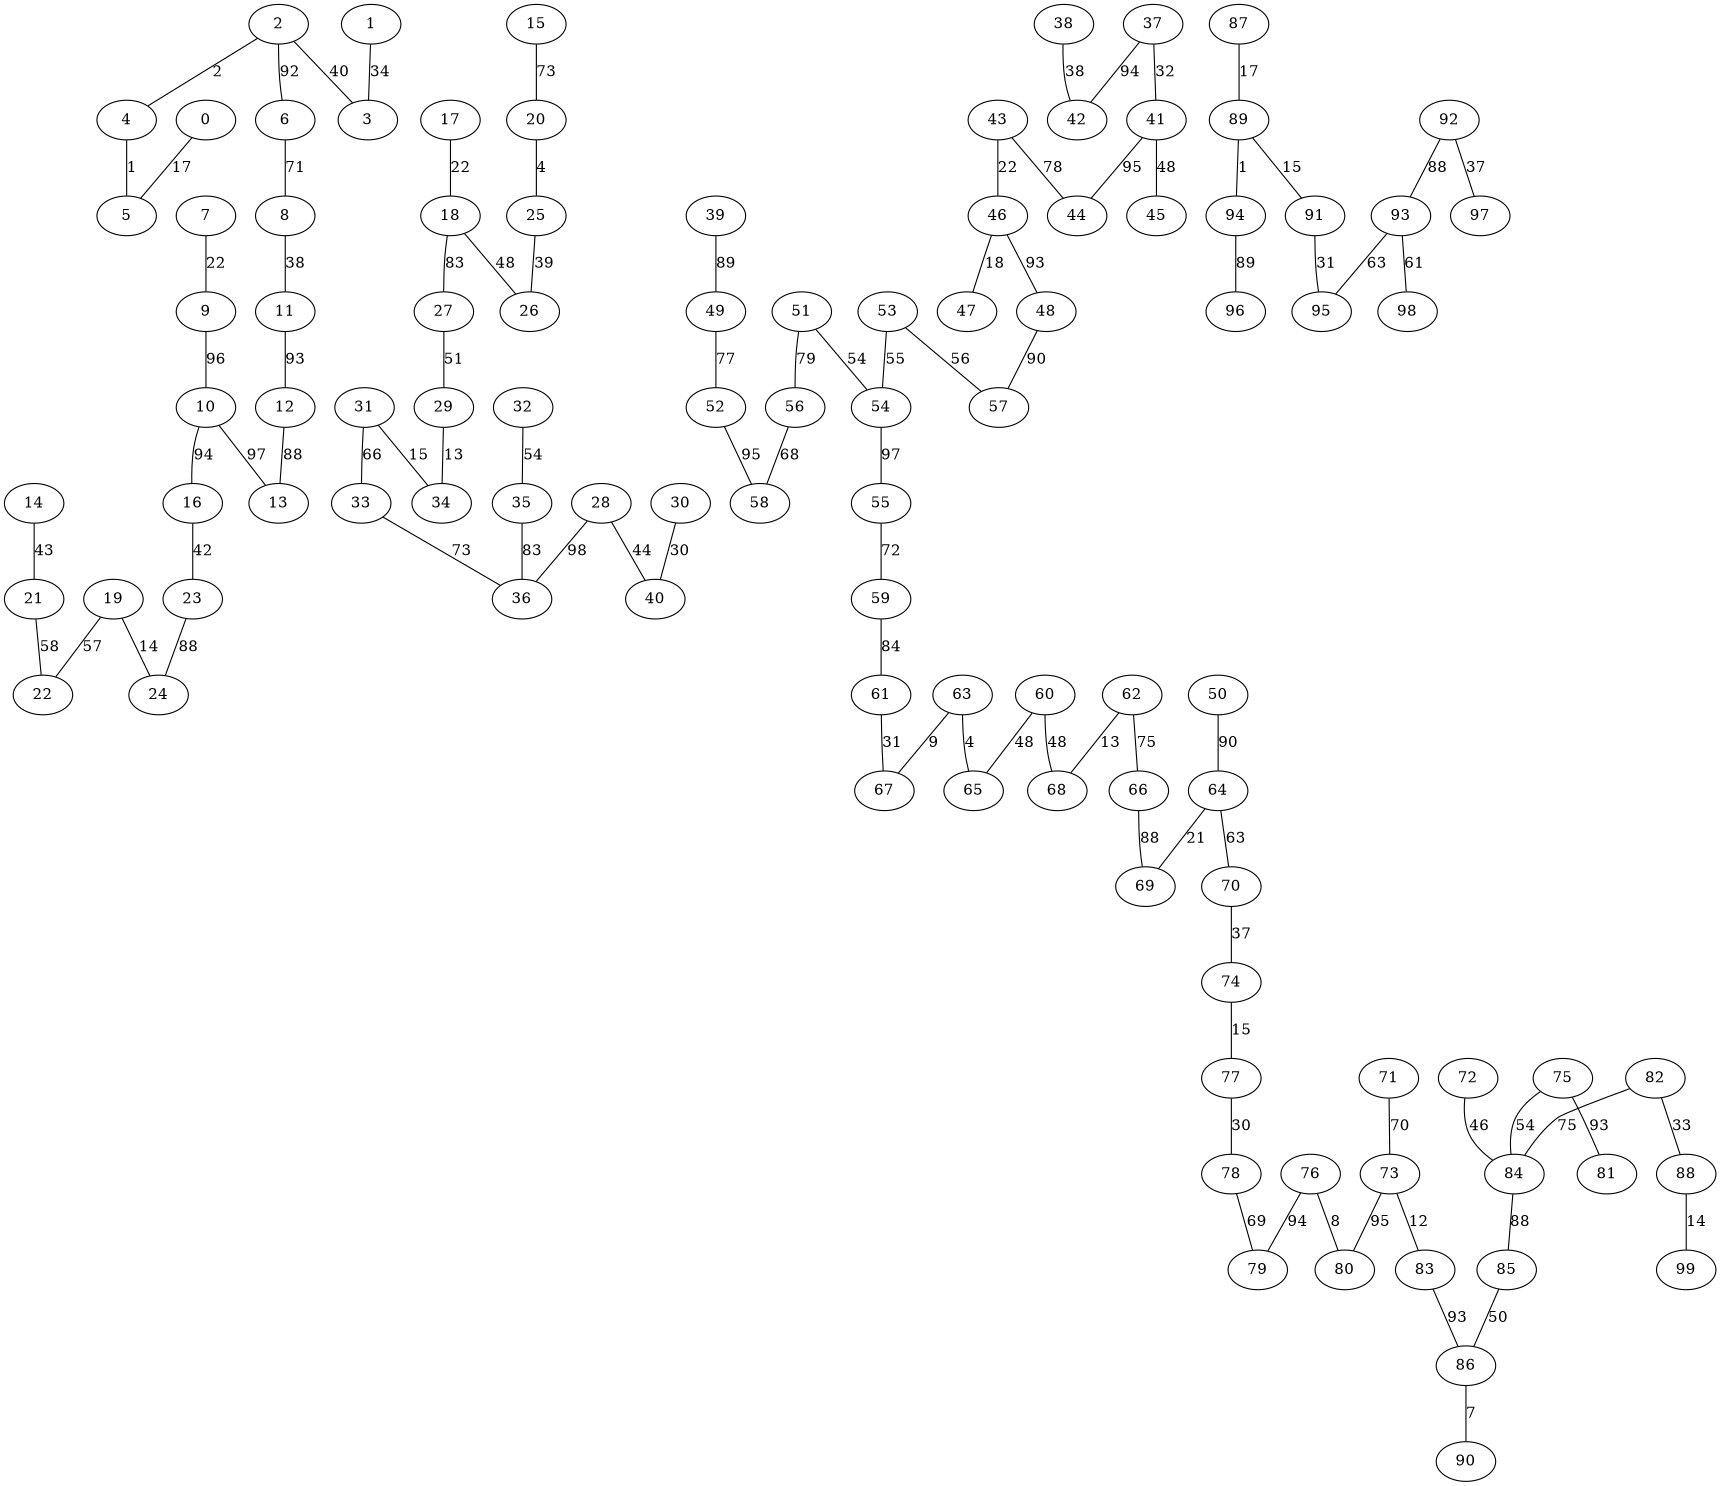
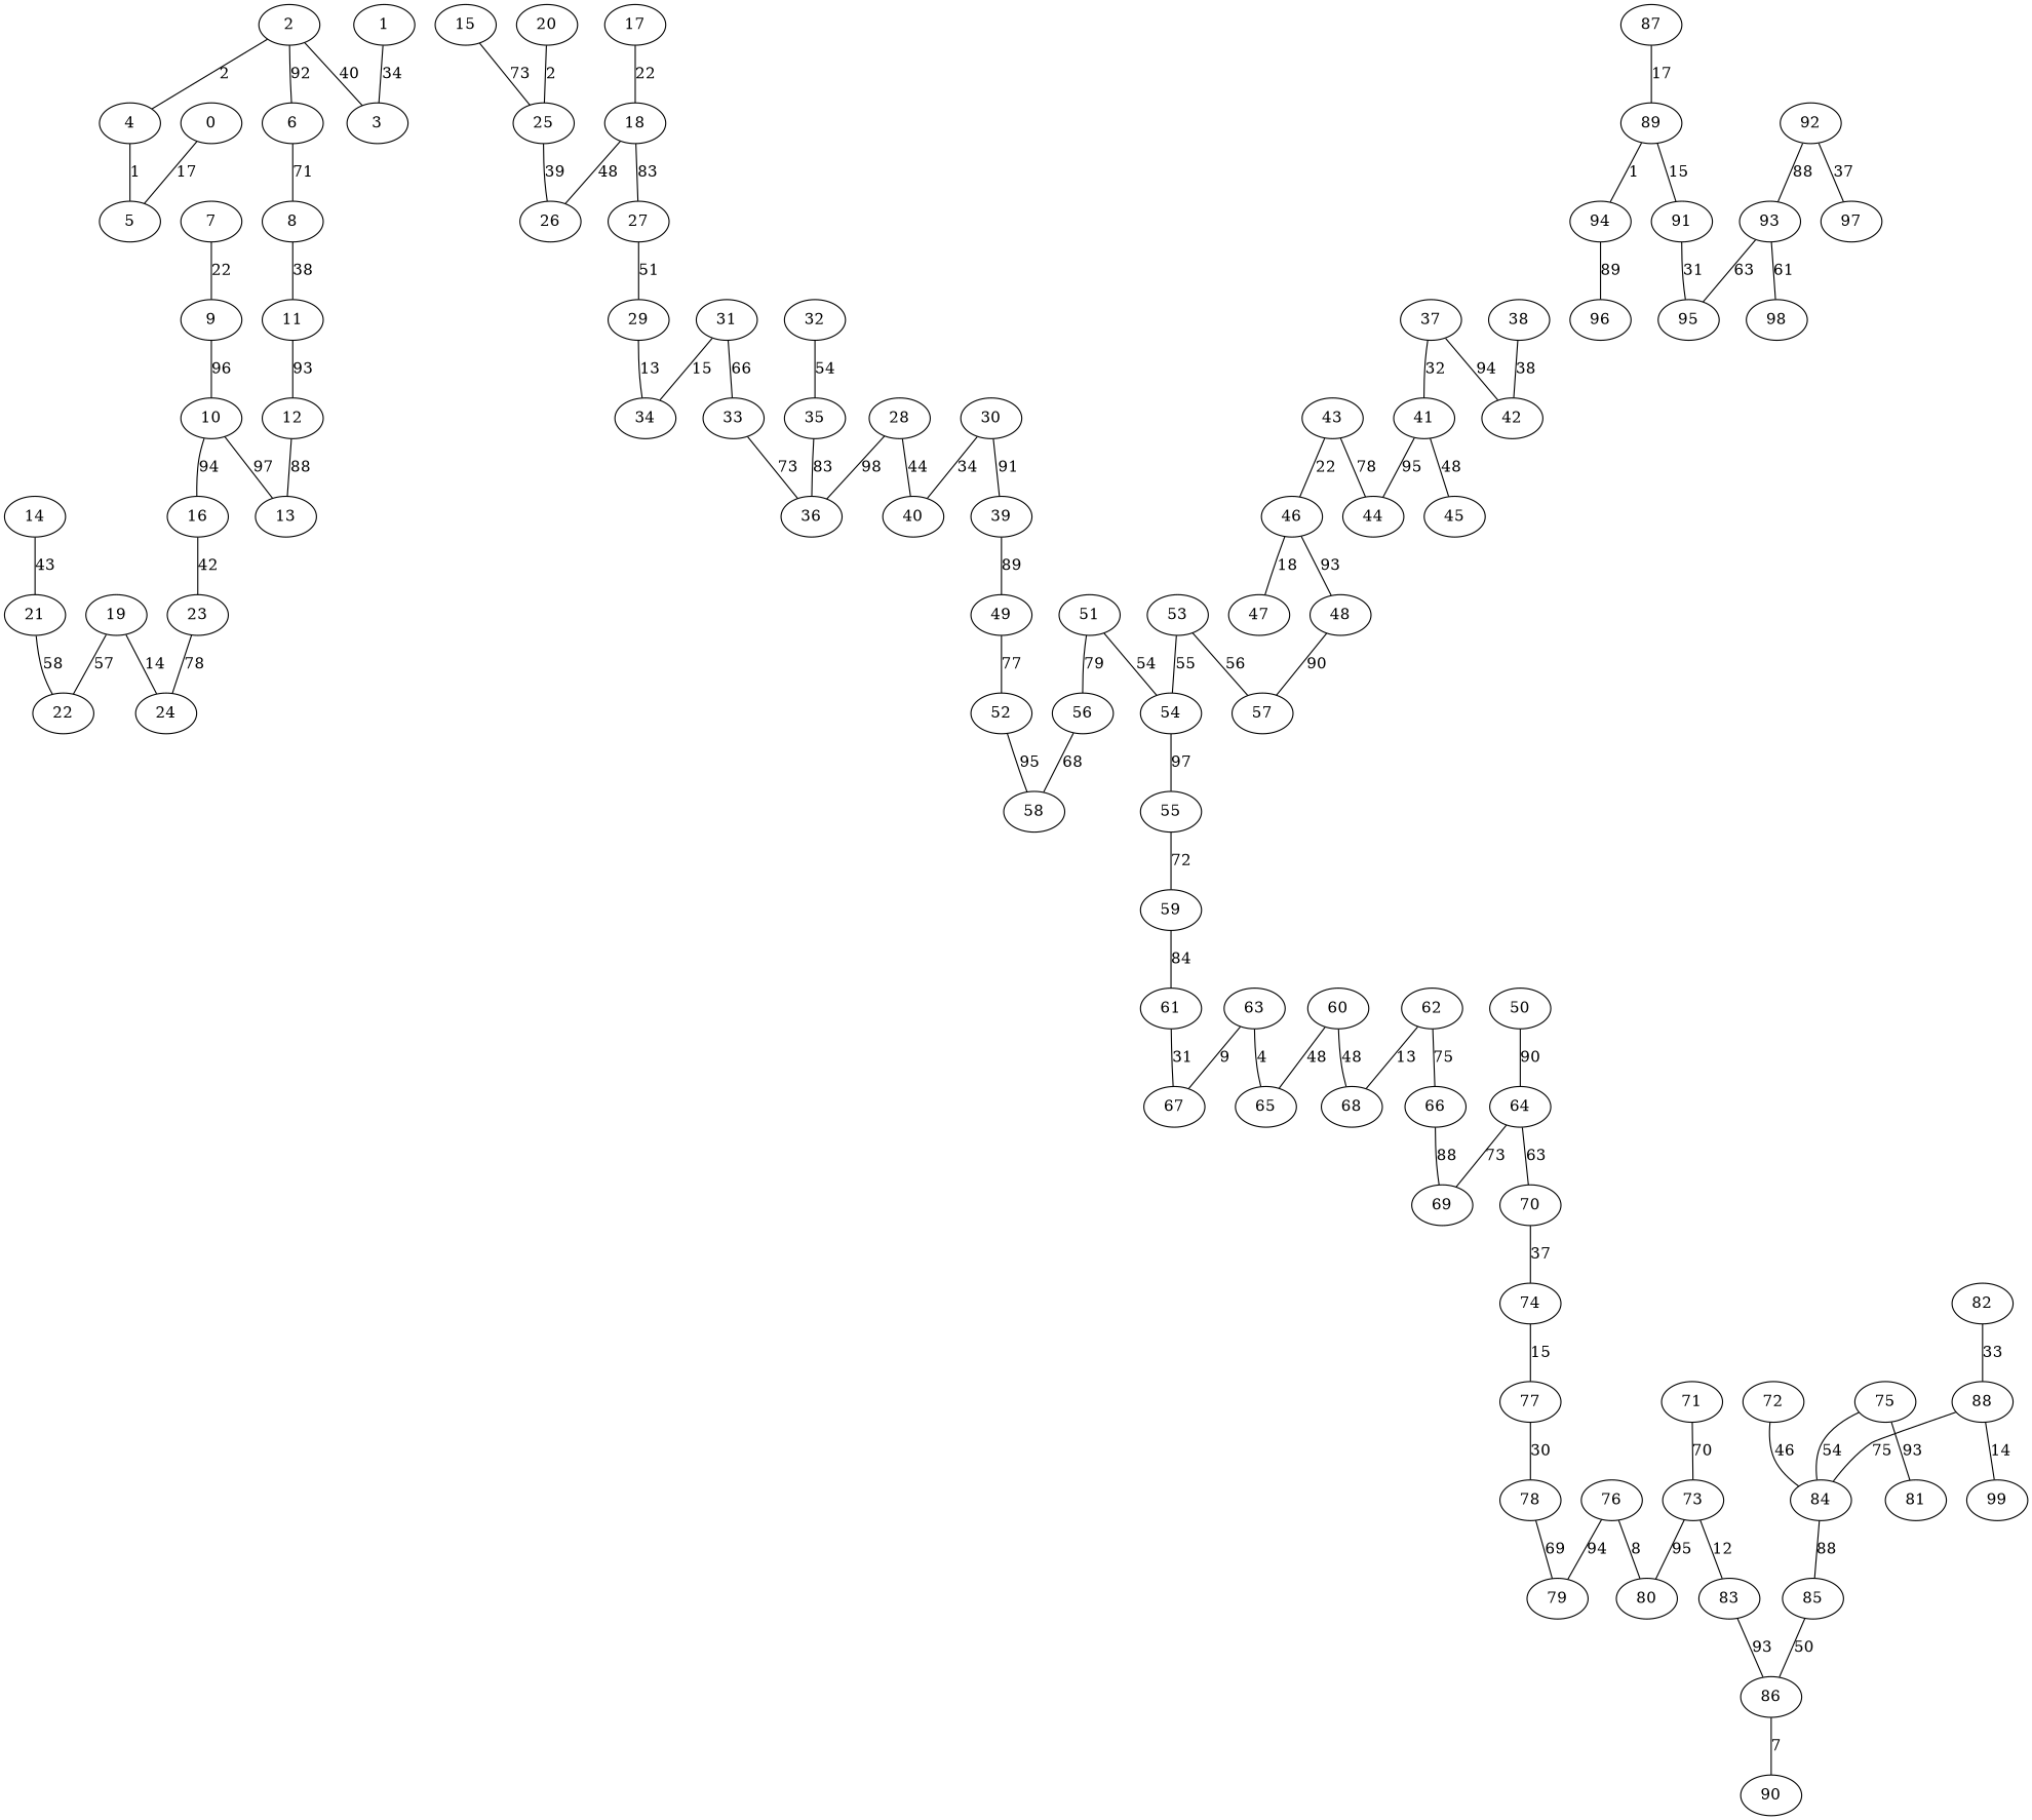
  graph {
    fontname="DejaVu Serif"
    node [fontname="DejaVu Serif"]
    edge [fontname="DejaVu Serif"]
    n1 [label=0]
    n2 [label=5]
    n3 [label=1]
    n4 [label=3]
    n5 [label=2]
    n6 [label=4]
    n7 [label=6]
    n8 [label=8]
    n9 [label=11]
    n10 [label=7]
    n11 [label=9]
    n12 [label=10]
    n13 [label=12]
    n14 [label=13]
    n15 [label=16]
    n16 [label=23]
    n17 [label=14]
    n18 [label=21]
    n19 [label=20]
    n20 [label=25]
    n21 [label=22]
    n22 [label=15]
    n23 [label=26]
    n24 [label=24]
    n25 [label=17]
    n26 [label=18]
    n27 [label=27]
    n28 [label=29]
    n29 [label=19]
    n30 [label=34]
    n31 [label=28]
    n32 [label=36]
    n33 [label=40]
    n34 [label=30]
    n35 [label=39]
    n36 [label=49]
    n37 [label=31]
    n38 [label=33]
    n39 [label=32]
    n40 [label=35]
    n41 [label=37]
    n42 [label=41]
    n43 [label=42]
    n44 [label=44]
    n45 [label=45]
    n46 [label=38]
    n47 [label=52]
    n48 [label=43]
    n49 [label=46]
    n50 [label=47]
    n51 [label=48]
    n52 [label=57]
    n53 [label=58]
    n54 [label=50]
    n55 [label=64]
    n56 [label=69]
    n57 [label=70]
    n58 [label=51]
    n59 [label=54]
    n60 [label=56]
    n61 [label=55]
    n62 [label=53]
    n63 [label=59]
    n64 [label=61]
    n65 [label=67]
    n66 [label=60]
    n67 [label=65]
    n68 [label=68]
    n69 [label=62]
    n70 [label=66]
    n71 [label=63]
    n72 [label=74]
    n73 [label=77]
    n74 [label=71]
    n75 [label=73]
    n76 [label=80]
    n77 [label=83]
    n78 [label=72]
    n79 [label=84]
    n80 [label=85]
    n81 [label=86]
    n82 [label=78]
    n83 [label=75]
    n84 [label=81]
    n85 [label=76]
    n86 [label=79]
    n87 [label=82]
    n88 [label=88]
    n89 [label=99]
    n90 [label=90]
    n91 [label=87]
    n92 [label=89]
    n93 [label=91]
    n94 [label=94]
    n95 [label=95]
    n96 [label=96]
    n97 [label=92]
    n98 [label=93]
    n99 [label=97]
    n100 [label=98]
    n1 -- n2 [label=17]
    n3 -- n4 [label=34]
    n5 -- n4 [label=40]
    n5 -- n6 [label=2]
    n5 -- n7 [label=92]
    n6 -- n2 [label=1]
    n7 -- n8 [label=71]
    n8 -- n9 [label=38]
    n9 -- n13 [label=93]
    n10 -- n11 [label=22]
    n11 -- n12 [label=96]
    n12 -- n14 [label=97]
    n12 -- n15 [label=94]
    n13 -- n14 [label=88]
    n15 -- n16 [label=42]
-   n16 -- n24 [label=88]
+   n16 -- n24 [label=78]
    n17 -- n18 [label=43]
    n18 -- n21 [label=58]
-   n19 -- n20 [label=4]
+   n19 -- n20 [label=2]
    n20 -- n23 [label=39]
-   n22 -- n19 [label=73]
+   n22 -- n20 [label=73]
    n25 -- n26 [label=22]
    n26 -- n23 [label=48]
    n26 -- n27 [label=83]
    n27 -- n28 [label=51]
    n28 -- n30 [label=13]
    n29 -- n21 [label=57]
    n29 -- n24 [label=14]
    n31 -- n32 [label=98]
    n31 -- n33 [label=44]
-   n34 -- n33 [label=30]
+   n34 -- n33 [label=34]
+   n34 -- n35 [label=91]
    n35 -- n36 [label=89]
    n36 -- n47 [label=77]
    n37 -- n30 [label=15]
    n37 -- n38 [label=66]
    n38 -- n32 [label=73]
    n39 -- n40 [label=54]
    n40 -- n32 [label=83]
    n41 -- n42 [label=32]
    n41 -- n43 [label=94]
    n42 -- n44 [label=95]
    n42 -- n45 [label=48]
    n46 -- n43 [label=38]
    n47 -- n53 [label=95]
    n48 -- n44 [label=78]
    n48 -- n49 [label=22]
    n49 -- n50 [label=18]
    n49 -- n51 [label=93]
    n51 -- n52 [label=90]
    n54 -- n55 [label=90]
-   n55 -- n56 [label=21]
+   n55 -- n56 [label=73]
    n55 -- n57 [label=63]
    n57 -- n72 [label=37]
    n58 -- n59 [label=54]
    n58 -- n60 [label=79]
    n59 -- n61 [label=97]
    n60 -- n53 [label=68]
    n61 -- n63 [label=72]
    n62 -- n52 [label=56]
    n62 -- n59 [label=55]
    n63 -- n64 [label=84]
    n64 -- n65 [label=31]
    n66 -- n67 [label=48]
    n66 -- n68 [label=48]
    n69 -- n68 [label=13]
    n69 -- n70 [label=75]
    n70 -- n56 [label=88]
    n71 -- n65 [label=9]
    n71 -- n67 [label=4]
    n72 -- n73 [label=15]
    n73 -- n82 [label=30]
    n74 -- n75 [label=70]
    n75 -- n76 [label=95]
    n75 -- n77 [label=12]
    n77 -- n81 [label=93]
    n78 -- n79 [label=46]
    n79 -- n80 [label=88]
    n80 -- n81 [label=50]
    n81 -- n90 [label=7]
    n82 -- n86 [label=69]
    n83 -- n79 [label=54]
    n83 -- n84 [label=93]
    n85 -- n76 [label=8]
    n85 -- n86 [label=94]
-   n87 -- n79 [label=75]
+   n88 -- n79 [label=75]
    n87 -- n88 [label=33]
    n88 -- n89 [label=14]
    n91 -- n92 [label=17]
    n92 -- n93 [label=15]
    n92 -- n94 [label=1]
    n93 -- n95 [label=31]
    n94 -- n96 [label=89]
    n97 -- n98 [label=88]
    n97 -- n99 [label=37]
    n98 -- n95 [label=63]
    n98 -- n100 [label=61]
  }
